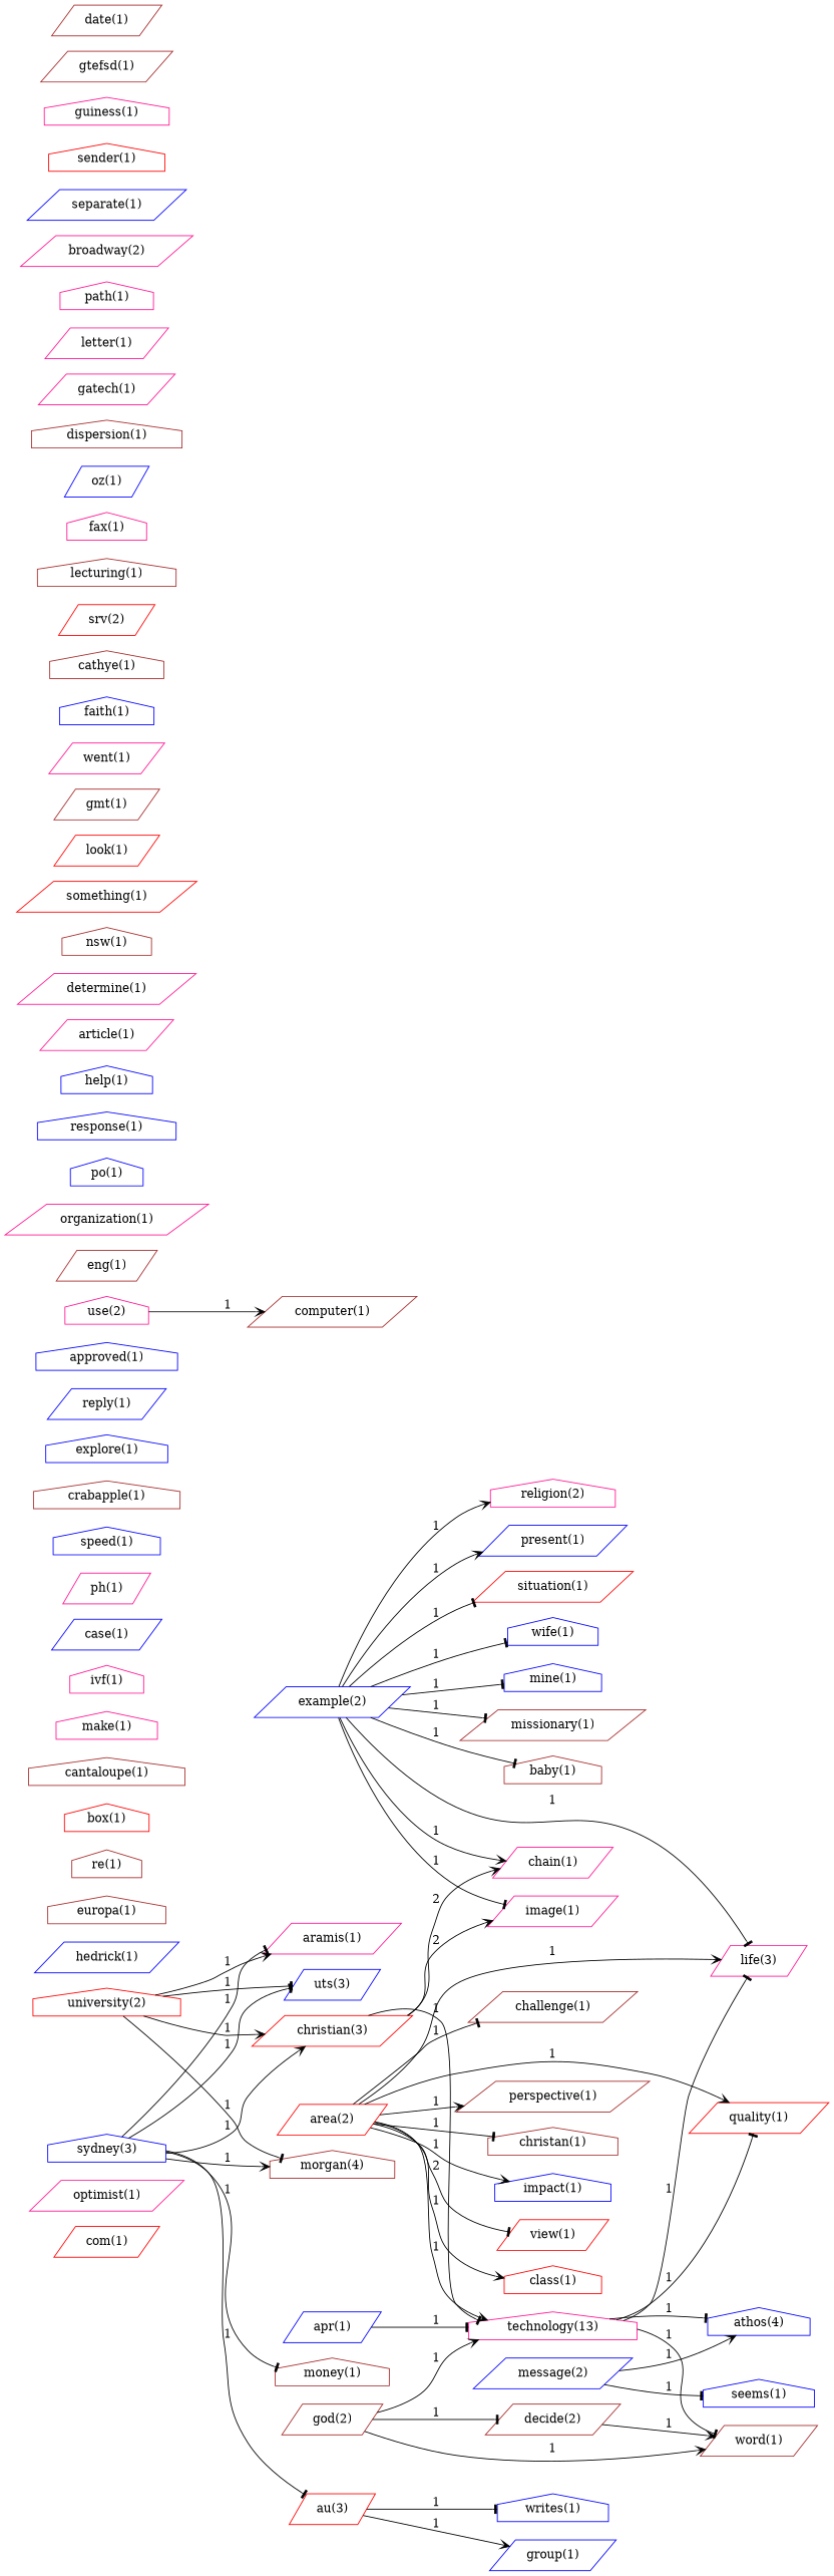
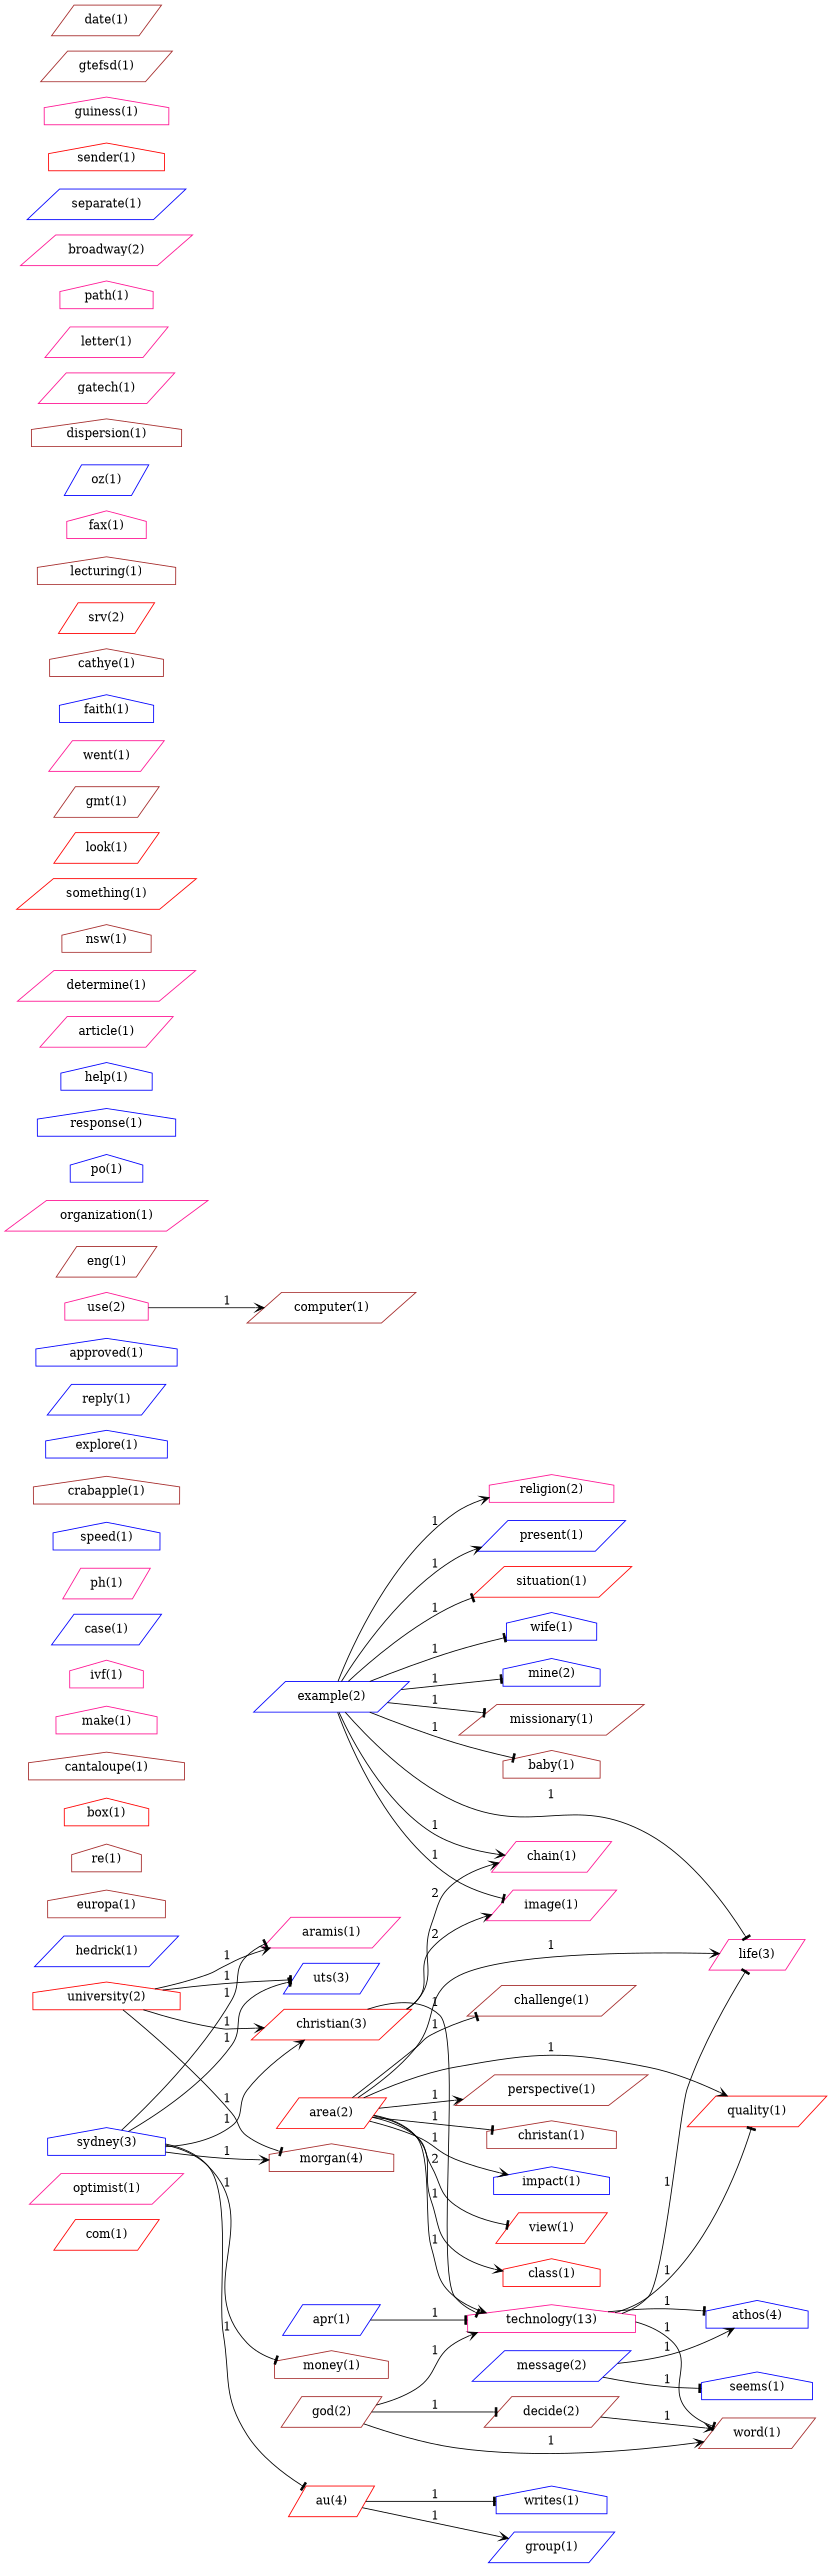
  digraph {
    rankdir=LR
    node [color=blue shape=parallelogram]
    edge [arrowhead=tee]
    n1 [color=red label="com(1)"]
    n2 [color=deeppink label="optimist(1)"]
    n3 [label="example(2)"]
    n4 [label="wife(1)" shape=house]
-   n5 [label="mine(1)" shape=house]
+   n5 [label="mine(2)" shape=house]
    n6 [color=brown label="missionary(1)"]
    n7 [color=brown label="baby(1)" shape=house]
    n8 [color=deeppink label="religion(2)" shape=house]
    n9 [label="present(1)"]
    n10 [color=deeppink label="chain(1)"]
    n11 [color=deeppink label="image(1)"]
    n12 [color=red label="situation(1)"]
    n13 [color=deeppink label="life(3)"]
    n14 [label="hedrick(1)"]
    n15 [label="sydney(3)" shape=house]
-   n16 [color=red label="au(3)"]
+   n16 [color=red label="au(4)"]
    n17 [color=brown label="morgan(4)" shape=house]
    n18 [label="uts(3)"]
    n19 [color=deeppink label="aramis(1)"]
    n20 [color=brown label="money(1)" shape=house]
    n21 [color=red label="christian(3)"]
    n22 [label="group(1)"]
    n23 [label="writes(1)" shape=house]
    n24 [color=deeppink label="technology(13)" shape=house]
    n25 [color=red label="quality(1)"]
    n26 [color=brown label="word(1)"]
    n27 [label="athos(4)" shape=house]
    n28 [color=brown label="europa(1)" shape=house]
    n29 [color=red label="area(2)"]
    n30 [color=brown label="perspective(1)"]
    n31 [color=brown label="christan(1)" shape=house]
    n32 [label="impact(1)" shape=house]
    n33 [color=red label="view(1)"]
    n34 [color=red label="class(1)" shape=house]
    n35 [color=brown label="challenge(1)"]
    n36 [color=brown label="re(1)" shape=house]
    n37 [color=red label="box(1)" shape=house]
    n38 [color=brown label="cantaloupe(1)" shape=house]
    n39 [color=deeppink label="make(1)" shape=house]
    n40 [color=deeppink label="ivf(1)" shape=house]
    n41 [label="case(1)"]
    n42 [color=deeppink label="ph(1)"]
    n43 [label="speed(1)" shape=house]
    n44 [color=brown label="crabapple(1)" shape=house]
    n45 [color=red label="university(2)" shape=house]
    n46 [label="explore(1)" shape=house]
    n47 [label="reply(1)"]
    n48 [label="approved(1)" shape=house]
    n49 [color=deeppink label="use(2)" shape=house]
    n50 [color=brown label="computer(1)"]
    n51 [color=brown label="eng(1)"]
    n52 [color=deeppink label="organization(1)"]
    n53 [label="po(1)" shape=house]
    n54 [label="response(1)" shape=house]
    n55 [label="help(1)" shape=house]
    n56 [color=brown label="god(2)"]
    n57 [color=brown label="decide(2)"]
    n58 [color=deeppink label="article(1)"]
    n59 [color=deeppink label="determine(1)"]
    n60 [color=brown label="nsw(1)" shape=house]
    n61 [color=red label="something(1)"]
    n62 [color=red label="look(1)"]
    n63 [color=brown label="gmt(1)"]
    n64 [color=deeppink label="went(1)"]
    n65 [label="faith(1)" shape=house]
    n66 [color=brown label="cathye(1)" shape=house]
    n67 [color=red label="srv(2)"]
    n68 [color=brown label="lecturing(1)" shape=house]
    n69 [label="apr(1)"]
    n70 [color=deeppink label="fax(1)" shape=house]
    n71 [label="message(2)"]
    n72 [label="seems(1)" shape=house]
    n73 [label="oz(1)"]
    n74 [color=brown label="dispersion(1)" shape=house]
    n75 [color=deeppink label="gatech(1)"]
    n76 [color=deeppink label="letter(1)"]
    n77 [color=deeppink label="path(1)" shape=house]
    n78 [color=deeppink label="broadway(2)"]
    n79 [label="separate(1)"]
    n80 [color=red label="sender(1)" shape=house]
    n81 [color=deeppink label="guiness(1)" shape=house]
    n82 [color=brown label="gtefsd(1)"]
    n83 [color=brown label="date(1)"]
    n3 -> n4 [label=1]
    n3 -> n5 [label=1]
    n3 -> n6 [label=1]
    n3 -> n7 [label=1]
    n3 -> n8 [arrowhead=vee label=1]
    n3 -> n9 [arrowhead=vee label=1]
    n3 -> n10 [arrowhead=vee label=1]
    n3 -> n11 [label=1]
    n3 -> n12 [label=1]
    n3 -> n13 [label=1]
    n15 -> n16 [label=1]
    n15 -> n17 [arrowhead=vee label=1]
    n15 -> n18 [label=1]
    n15 -> n19 [label=1]
    n15 -> n20 [label=1]
    n15 -> n21 [arrowhead=vee label=1]
    n16 -> n22 [arrowhead=vee label=1]
    n16 -> n23 [label=1]
    n21 -> n10 [arrowhead=vee label=2]
    n21 -> n11 [arrowhead=vee label=2]
    n21 -> n24 [label=1]
    n24 -> n13 [label=1]
    n24 -> n25 [label=1]
    n24 -> n26 [label=1]
    n24 -> n27 [label=1]
    n29 -> n13 [arrowhead=vee label=1]
    n29 -> n24 [arrowhead=vee label=1]
    n29 -> n25 [arrowhead=vee label=1]
    n29 -> n30 [arrowhead=vee label=1]
    n29 -> n31 [label=1]
    n29 -> n32 [arrowhead=vee label=1]
    n29 -> n33 [label=2]
    n29 -> n34 [arrowhead=vee label=1]
    n29 -> n35 [label=1]
    n45 -> n17 [label=1]
    n45 -> n18 [label=1]
    n45 -> n19 [arrowhead=vee label=1]
    n45 -> n21 [arrowhead=vee label=1]
    n49 -> n50 [arrowhead=vee label=1]
    n56 -> n24 [arrowhead=vee label=1]
    n56 -> n26 [arrowhead=vee label=1]
    n56 -> n57 [label=1]
    n57 -> n26 [arrowhead=vee label=1]
    n69 -> n24 [label=1]
    n71 -> n27 [arrowhead=vee label=1]
    n71 -> n72 [label=1]
  }
